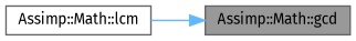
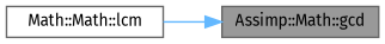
  digraph {
    rankdir=RL
    fontname="Fira Sans"
    node [fontname="Fira Sans" fontsize=10 shape=box style=filled]
    n1 [color=gray40 fillcolor=grey60 fontcolor=black height=0.2 label="Assimp::Math::gcd" width=0.4]
-   n2 [color=grey40 fillcolor=white height=0.2 label="Assimp::Math::lcm" width=0.4]
+   n2 [color=grey40 fillcolor=white height=0.2 label="Math::Math::lcm" width=0.4]
    n1 -> n2 [color=steelblue1 dir=back fontname="Fira Sans" fontsize=10 labelfontname=Helvetica labelfontsize=10 style=solid]
  }
